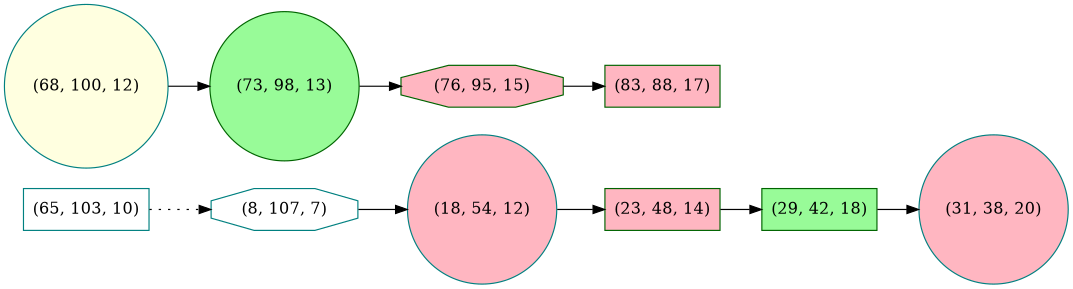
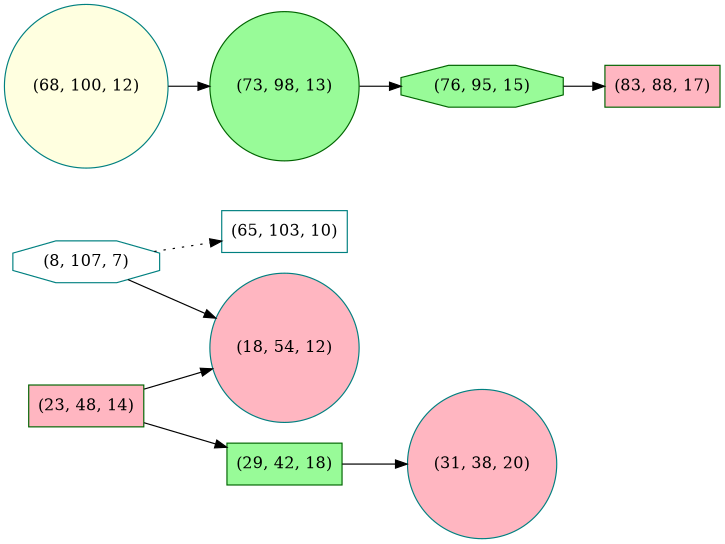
  digraph {
    rankdir=LR
    node [color=teal fillcolor=lightpink shape=circle style=filled]
    edge [style=solid]
    "(8, 107, 7)" [fillcolor=white shape=octagon]
    "(18, 54, 12)"
    "(65, 103, 10)" [fillcolor=white shape=box]
    "(23, 48, 14)" [color=darkgreen shape=box]
    "(29, 42, 18)" [color=darkgreen fillcolor=palegreen shape=box]
    "(31, 38, 20)"
    "(68, 100, 12)" [fillcolor=lightyellow]
    "(73, 98, 13)" [color=darkgreen fillcolor=palegreen]
-   "(76, 95, 15)" [color=darkgreen shape=octagon]
+   "(76, 95, 15)" [color=darkgreen fillcolor=palegreen shape=octagon]
    "(83, 88, 17)" [color=darkgreen shape=box]
    "(8, 107, 7)" -> "(18, 54, 12)"
-   "(65, 103, 10)" -> "(8, 107, 7)" [style=dotted]
-   "(18, 54, 12)" -> "(23, 48, 14)"
+   "(8, 107, 7)" -> "(65, 103, 10)" [style=dotted]
+   "(23, 48, 14)" -> "(18, 54, 12)"
    "(23, 48, 14)" -> "(29, 42, 18)"
    "(29, 42, 18)" -> "(31, 38, 20)"
    "(68, 100, 12)" -> "(73, 98, 13)"
    "(73, 98, 13)" -> "(76, 95, 15)"
    "(76, 95, 15)" -> "(83, 88, 17)"
  }
